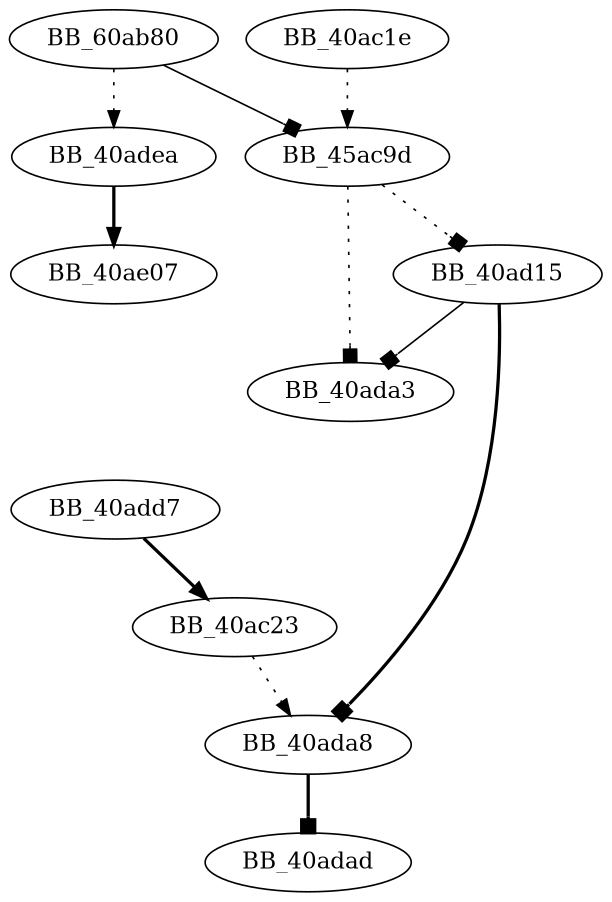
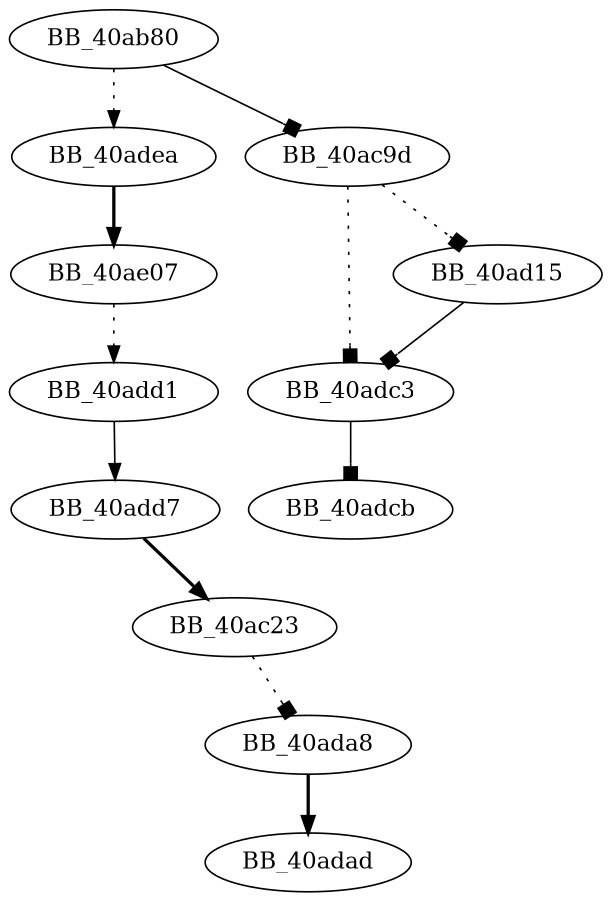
  digraph {
    edge [arrowhead=box style=dotted]
-   BB_40ab80 [label=BB_60ab80]
+   BB_40ab80
    BB_40adea
-   BB_40ac9d [label=BB_45ac9d]
+   BB_40ac9d
    BB_40ae07
    BB_40ad15
-   BB_40adc3 [label=BB_40ada3]
-   BB_40ac1e
+   BB_40adc3
+   BB_40add1
    BB_40add7
    BB_40ac23
    BB_40ada8
+   BB_40adcb
    BB_40adad
    BB_40ab80 -> BB_40adea [arrowhead=normal]
    BB_40ab80 -> BB_40ac9d [style=solid]
    BB_40adea -> BB_40ae07 [arrowhead=normal style=bold]
    BB_40ac9d -> BB_40ad15
    BB_40ac9d -> BB_40adc3
+   BB_40ae07 -> BB_40add1 [arrowhead=normal]
    BB_40ad15 -> BB_40adc3 [style=solid]
-   BB_40ad15 -> BB_40ada8 [style=bold]
-   BB_40ac1e -> BB_40ac9d [arrowhead=normal]
+   BB_40adc3 -> BB_40adcb [style=solid]
+   BB_40add1 -> BB_40add7 [arrowhead=normal style=solid]
    BB_40add7 -> BB_40ac23 [arrowhead=normal style=bold]
-   BB_40ac23 -> BB_40ada8 [arrowhead=normal]
-   BB_40ada8 -> BB_40adad [style=bold]
+   BB_40ac23 -> BB_40ada8
+   BB_40ada8 -> BB_40adad [arrowhead=normal style=bold]
  }
